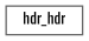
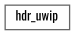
  digraph {
    rankdir=LR
    fontname=Oswald
-   n1 [color=grey40 fillcolor=white fontname=Oswald fontsize=10 height=0.2 label=hdr_hdr shape=box style=filled width=0.4]
+   n1 [color=grey40 fillcolor=white fontname=Oswald fontsize=10 height=0.2 label=hdr_uwip shape=box style=filled width=0.4]
  }
